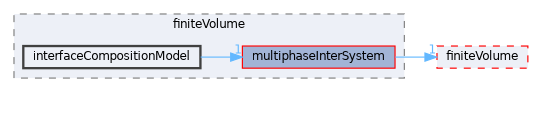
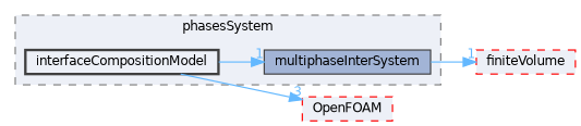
  digraph {
    compound=true
    rankdir=LR
    node [color=grey25 fillcolor="#edf0f7" fontname=Helvetica fontsize=10 shape=box style="filled,dashed"]
    edge [color=steelblue1 fontcolor=steelblue1 fontname=Helvetica fontsize=10 headlabel=1 labeldistance=1.5 labelfontname=Helvetica labelfontsize=10]
-   n1 [color=red fillcolor="#a2b4d6" height=0.2 label=multiphaseInterSystem style=filled width=0.4]
+   n1 [fillcolor="#a2b4d6" height=0.2 label=multiphaseInterSystem style=filled width=0.4]
    n2 [height=0.2 label=interfaceCompositionModel style="filled,bold" width=0.4]
    n3 [color=red height=0.2 label=finiteVolume width=0.4]
+   n4 [color=red height=0.2 label=OpenFOAM width=0.4]
    subgraph cluster_1 {
      bgcolor="#edf0f7"
      fontname=Helvetica
      fontsize=10
-     label=finiteVolume
+     label=phasesSystem
      pencolor=grey50
      style="filled,dashed"
      n1
      n2
    }
    n1 -> n3
    n2 -> n1
+   n2 -> n4 [headlabel=3]
  }
